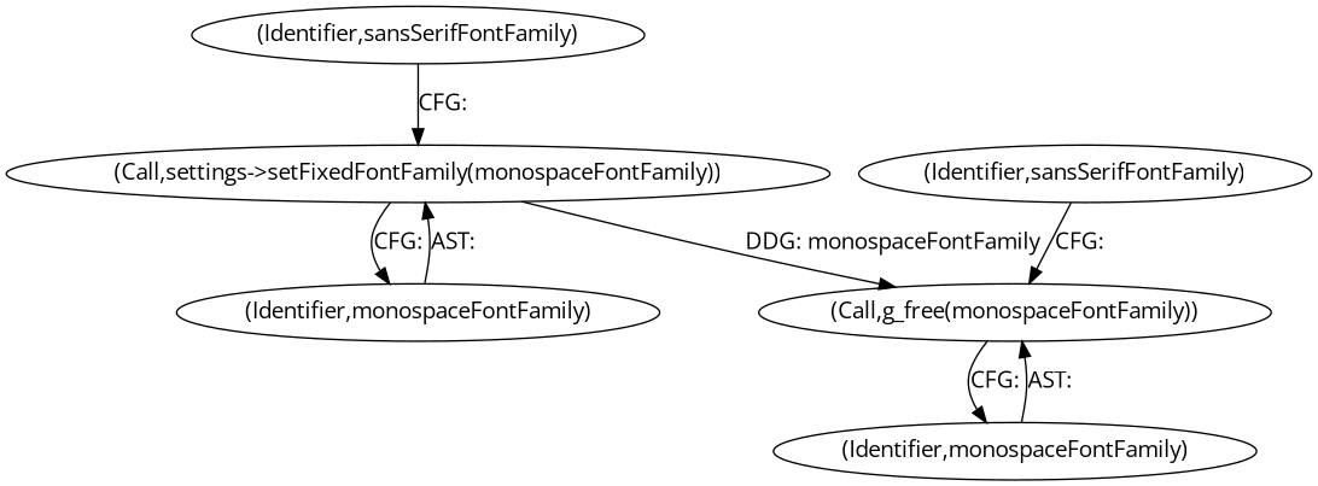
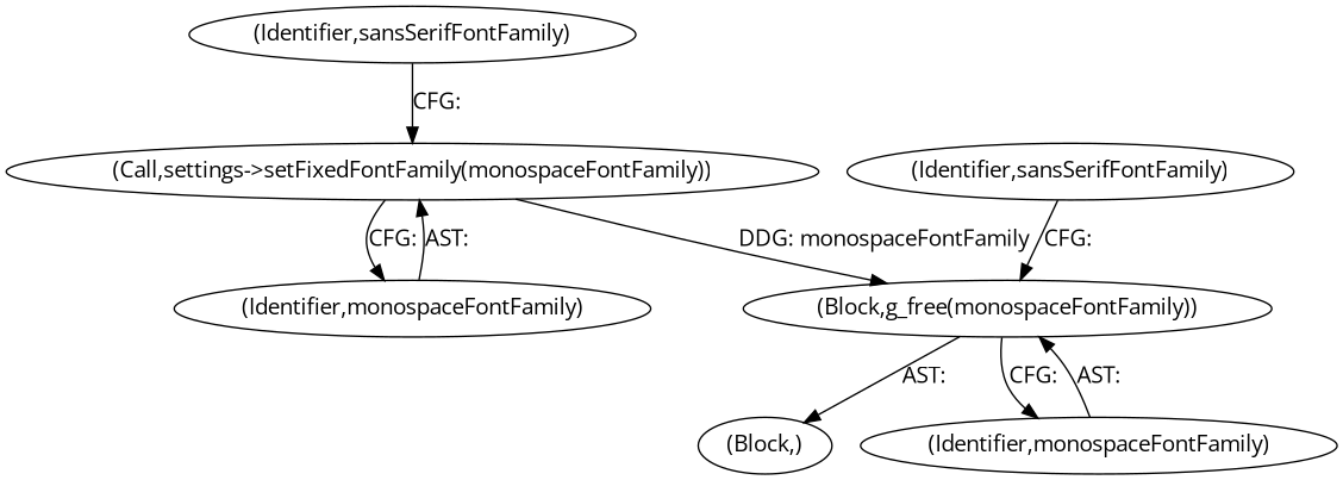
  digraph {
    fontname="Open Sans"
    node [fontname="Open Sans"]
    edge [fontname="Open Sans"]
-   n1 [label="(Call,g_free(monospaceFontFamily))"]
+   n1 [label="(Block,g_free(monospaceFontFamily))"]
+   n2 [label="(Block,)"]
    n3 [label="(Identifier,monospaceFontFamily)"]
    n4 [label="(Call,settings->setFixedFontFamily(monospaceFontFamily))"]
    n5 [label="(Identifier,monospaceFontFamily)"]
    n6 [label="(Identifier,sansSerifFontFamily)"]
    n7 [label="(Identifier,sansSerifFontFamily)"]
+   n1 -> n2 [label="AST: "]
    n1 -> n3 [label="CFG: "]
    n3 -> n1 [label="AST: "]
    n4 -> n1 [label="DDG: monospaceFontFamily"]
    n4 -> n5 [label="CFG: "]
    n5 -> n4 [label="AST: "]
    n6 -> n4 [label="CFG: "]
    n7 -> n1 [label="CFG: "]
  }
